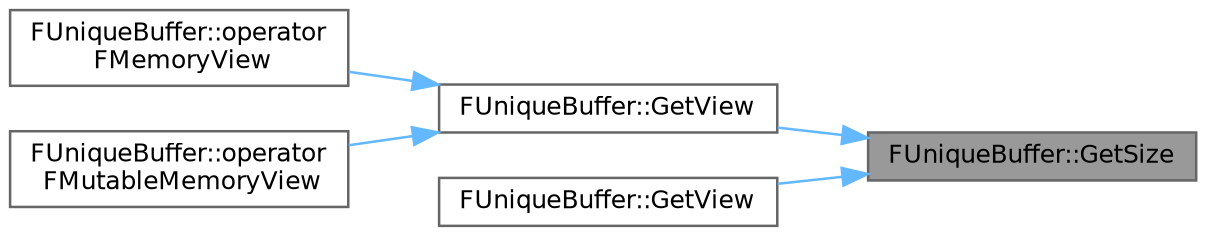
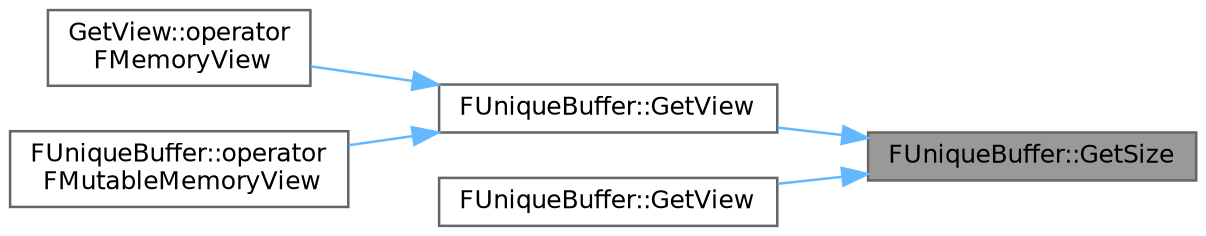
  digraph {
    rankdir=RL
    node [color=grey40 fillcolor=white fontname=Helvetica fontsize=10 shape=box style=filled]
    edge [color=steelblue1 dir=back fontname=Helvetica fontsize=10 labelfontname=Helvetica labelfontsize=10 style=solid]
    n1 [color=gray40 fillcolor=grey60 fontcolor=black height=0.2 label="FUniqueBuffer::GetSize" width=0.4]
    n2 [height=0.2 label="FUniqueBuffer::GetView" width=0.4]
    n3 [height=0.2 label="FUniqueBuffer::GetView" width=0.4]
-   n4 [height=0.2 label="FUniqueBuffer::operator\l FMemoryView" width=0.4]
+   n4 [height=0.2 label="GetView::operator\l FMemoryView" width=0.4]
    n5 [height=0.2 label="FUniqueBuffer::operator\l FMutableMemoryView" width=0.4]
    n1 -> n2
    n1 -> n3
    n2 -> n4
    n2 -> n5
  }
